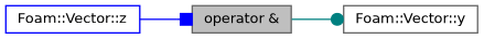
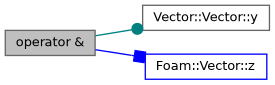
  digraph {
    rankdir=LR
    node [color=gray40 fontname=Helvetica fontsize=10 shape=box]
    edge [fontname=Helvetica fontsize=10 labelfontname=Helvetica labelfontsize=10 style=solid]
    n1 [fillcolor=grey75 fontcolor=black height=0.2 label="operator &" style=filled width=0.4]
-   n2 [height=0.2 label="Foam::Vector::y" width=0.4]
+   n2 [height=0.2 label="Vector::Vector::y" width=0.4]
    n3 [color=blue height=0.2 label="Foam::Vector::z" width=0.4]
    n1 -> n2 [arrowhead=dot color=teal]
-   n3 -> n1 [arrowhead=box color=blue]
+   n1 -> n3 [arrowhead=box color=blue]
  }
